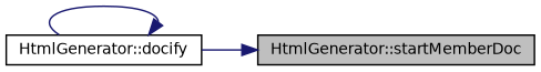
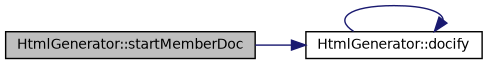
  digraph {
    rankdir=LR
    node [color=black fontname=Helvetica fontsize=10 shape=record style=filled]
    edge [color=midnightblue fontname=Helvetica fontsize=10 labelfontname=Helvetica labelfontsize=10 style=solid]
    n1 [fillcolor=grey75 fontcolor=black height=0.2 label="HtmlGenerator::startMemberDoc" width=0.4]
    n2 [fillcolor=white height=0.2 label="HtmlGenerator::docify" width=0.4]
-   n2 -> n1
+   n1 -> n2
    n2 -> n2
  }
